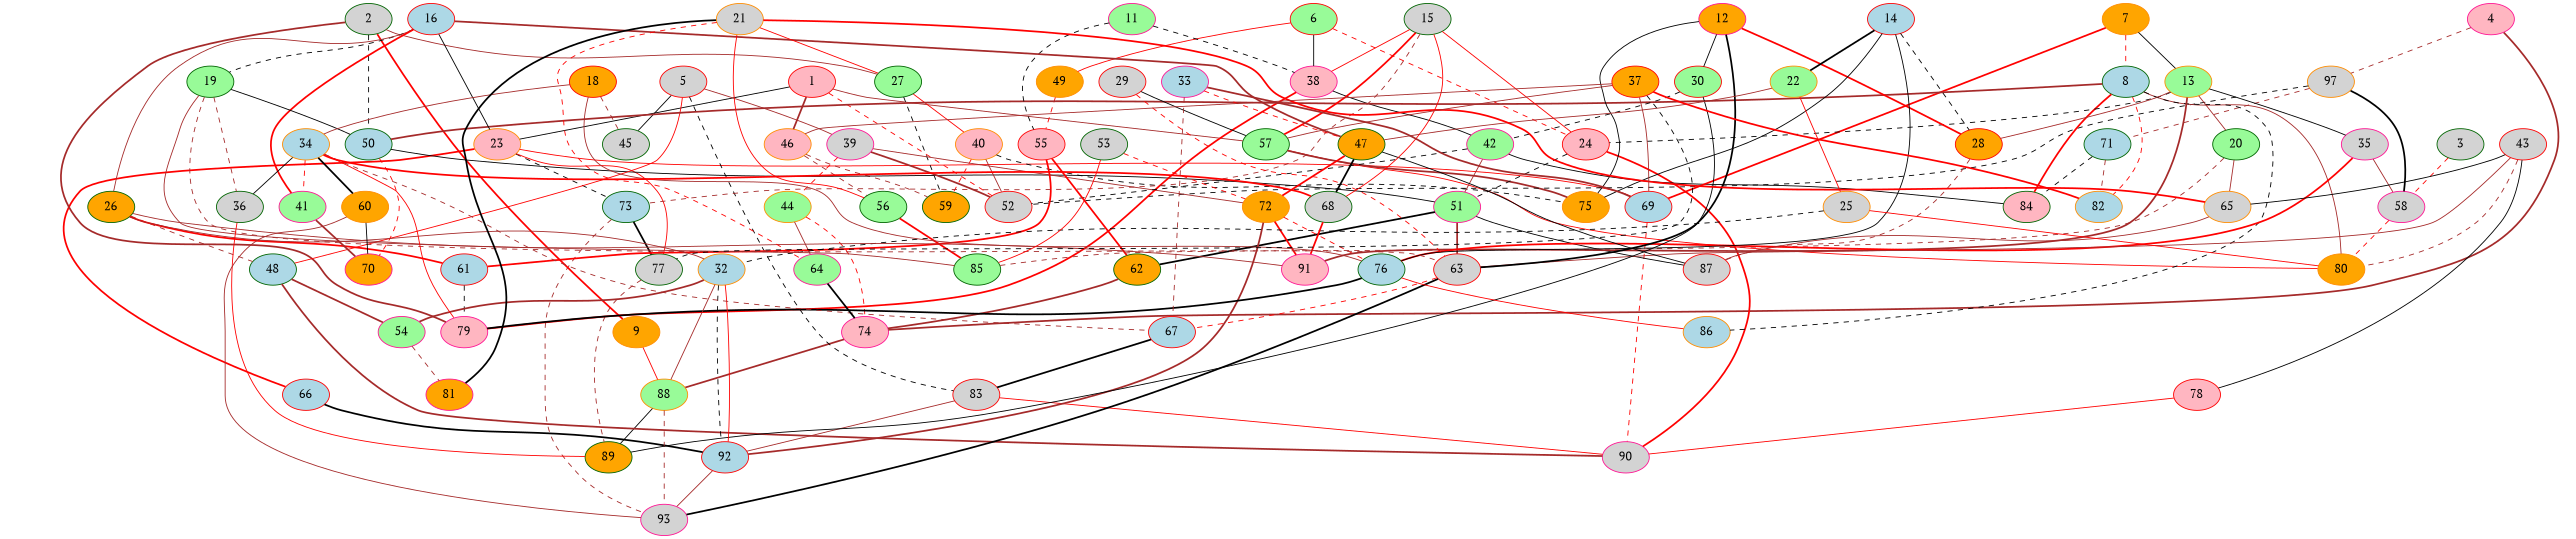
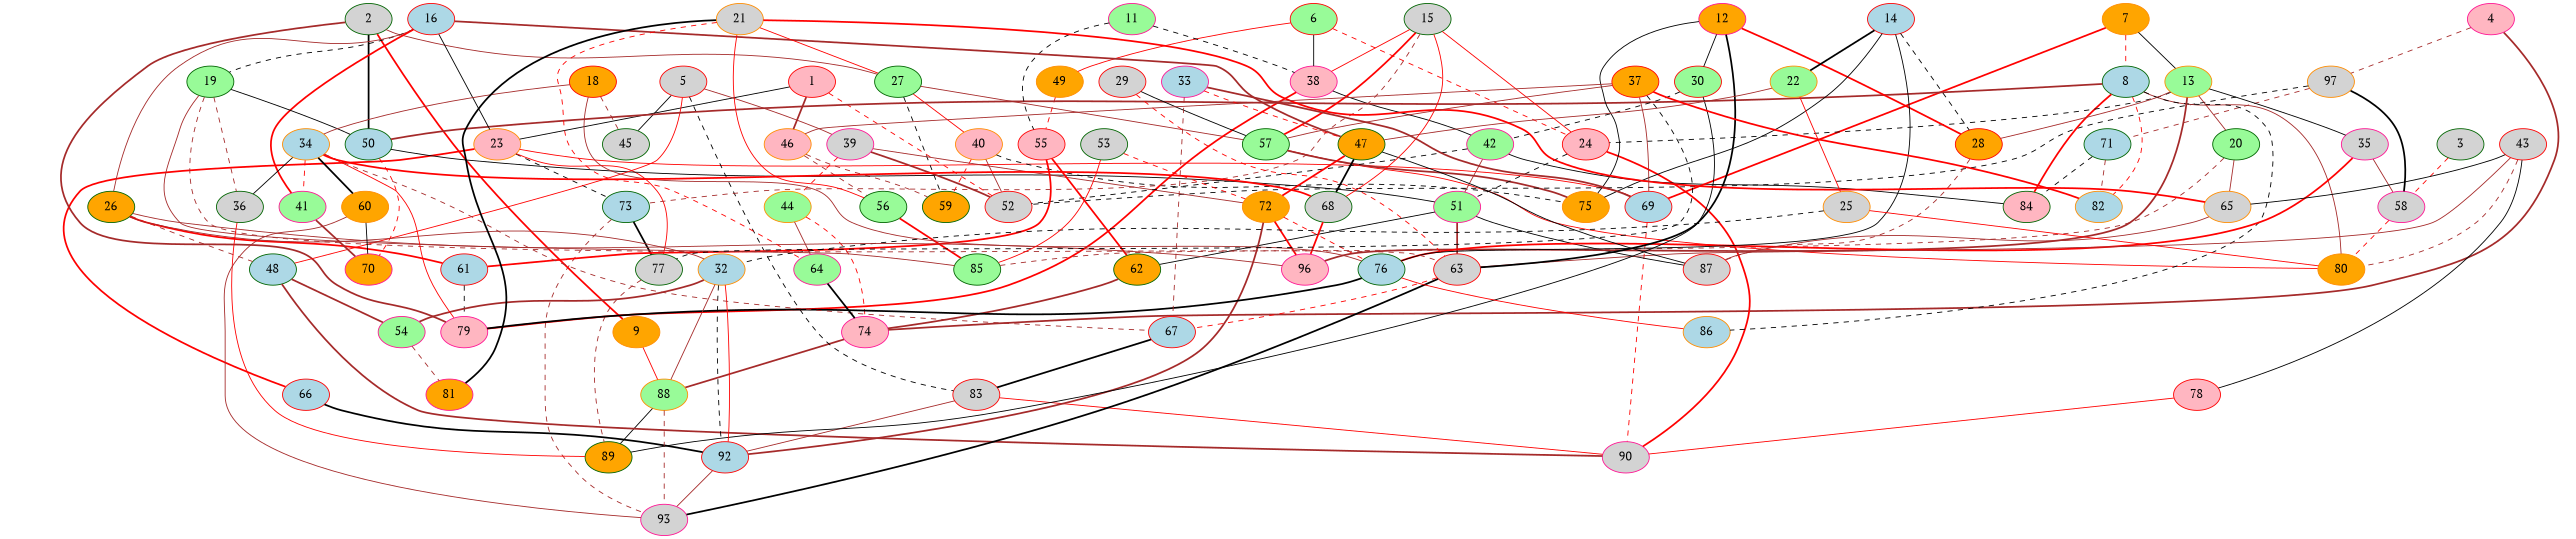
  graph {
    fontname="PT Serif"
    node [color=darkgreen fillcolor=lightgrey fontname="PT Serif" style=filled]
    edge [color=brown fontname="PT Serif" style=solid]
    1 [color=red fillcolor=lightpink]
    23 [color=darkorange fillcolor=lightpink]
    46 [color=darkorange fillcolor=lightpink]
    52 [color=red]
    57 [fillcolor=palegreen]
    69 [color=red fillcolor=lightblue]
    73 [fillcolor=lightblue]
    66 [color=red fillcolor=lightblue]
    77
    56 [fillcolor=palegreen]
    59 [fillcolor=orange]
    80 [color=darkorange fillcolor=orange]
    75 [color=darkorange fillcolor=orange]
    9 [color=darkorange fillcolor=orange]
    2
    27 [fillcolor=palegreen]
    50 [fillcolor=lightblue]
    79 [color=deeppink fillcolor=lightpink]
    88 [color=darkorange fillcolor=palegreen]
    40 [color=darkorange fillcolor=lightpink]
    51 [color=deeppink fillcolor=palegreen]
    70 [color=deeppink fillcolor=orange]
    58 [color=deeppink]
    3
    4 [color=deeppink fillcolor=lightpink]
    n26 [color=darkorange label=97]
    74 [color=deeppink fillcolor=lightpink]
    71 [fillcolor=lightblue]
    5 [color=red]
    39 [color=deeppink]
    45
    48 [fillcolor=lightblue]
    83 [color=red]
    44 [color=darkorange fillcolor=palegreen]
    72 [color=darkorange fillcolor=orange]
    90 [color=deeppink]
    54 [color=deeppink fillcolor=palegreen]
    92 [color=red fillcolor=lightblue]
    6 [color=red fillcolor=palegreen]
    24 [color=red fillcolor=lightpink]
    38 [color=deeppink fillcolor=lightpink]
    49 [color=darkorange fillcolor=orange]
    42 [color=deeppink fillcolor=palegreen]
    55 [color=red fillcolor=lightpink]
    7 [color=darkorange fillcolor=orange]
    8 [fillcolor=lightblue]
    13 [color=darkorange fillcolor=palegreen]
    82 [color=darkorange fillcolor=lightblue]
    84 [fillcolor=lightpink]
    86 [color=darkorange fillcolor=lightblue]
    20 [fillcolor=palegreen]
    28 [color=red fillcolor=orange]
    35 [color=deeppink]
-   91 [color=deeppink fillcolor=lightpink]
+   91 [color=deeppink fillcolor=lightpink label=96]
    89 [fillcolor=orange]
    93 [color=deeppink]
    85 [fillcolor=palegreen]
    65 [color=darkorange]
    43 [color=red]
    63 [color=red]
    78 [color=red fillcolor=lightpink]
    11 [color=deeppink fillcolor=palegreen]
    61 [color=red fillcolor=lightblue]
    62 [fillcolor=orange]
    12 [color=deeppink fillcolor=orange]
    30 [color=red fillcolor=palegreen]
    87 [color=red]
    67 [color=red fillcolor=lightblue]
    76 [fillcolor=lightblue]
    14 [color=red fillcolor=lightblue]
    22 [color=darkorange fillcolor=palegreen]
    47 [fillcolor=orange]
    25 [color=darkorange]
    15
    68
    16 [color=red fillcolor=lightblue]
    19 [fillcolor=palegreen]
    26 [fillcolor=orange]
    41 [color=deeppink fillcolor=palegreen]
    36
    32 [color=darkorange fillcolor=lightblue]
    18 [color=red fillcolor=orange]
    34 [color=darkorange fillcolor=lightblue]
    60 [color=darkorange fillcolor=orange]
    21 [color=darkorange]
    64 [color=deeppink fillcolor=palegreen]
    81 [color=deeppink fillcolor=orange]
    29 [color=red]
    33 [color=deeppink fillcolor=lightblue]
    37 [color=red fillcolor=orange]
    53
    1 -- 23 [color=black]
    1 -- 46 [style=bold]
    1 -- 52 [color=red style=dashed]
-   1 -- 57
+   27 -- 57
    23 -- 69 [color=red]
    23 -- 73 [color=black style=dashed]
    23 -- 66 [color=red style=bold]
    23 -- 77 [color=red]
    46 -- 56 [style=dashed]
    46 -- 59 [style=dashed]
    57 -- 80 [color=red]
    57 -- 75 [style=bold]
    69 -- 90 [color=red style=dashed]
    73 -- 77 [color=black style=bold]
    73 -- 93 [style=dashed]
    66 -- 92 [color=black style=bold]
    77 -- 89 [style=dashed]
    56 -- 85 [color=red style=bold]
    9 -- 88 [color=red]
    2 -- 9 [color=red style=bold]
    2 -- 27
-   2 -- 50 [color=black style=dashed]
+   2 -- 50 [color=black style=bold]
    2 -- 79 [style=bold]
    27 -- 59 [color=black style=dashed]
    27 -- 40 [color=red]
    50 -- 51 [color=black]
    50 -- 70 [color=red style=dashed]
    88 -- 89 [color=black]
    88 -- 93 [style=dashed]
    40 -- 52
    40 -- 59 [color=red style=dashed]
    40 -- 75 [color=black style=dashed]
    51 -- 63 [style=bold]
-   51 -- 62 [color=black style=bold]
+   51 -- 62 [color=black]
    51 -- 87 [color=black]
    58 -- 80 [color=red style=dashed]
    3 -- 58 [color=red style=dashed]
    4 -- n26 [style=dashed]
    4 -- 74 [style=bold]
    n26 -- 52 [color=black style=dashed]
    n26 -- 58 [color=black style=bold]
    n26 -- 71 [style=dashed]
    74 -- 88 [style=bold]
    71 -- 82 [style=dashed]
    71 -- 84 [color=black style=dashed]
    5 -- 39
    5 -- 45 [color=black]
    5 -- 48 [color=red]
    5 -- 83 [color=black style=dashed]
    39 -- 52 [style=bold]
    39 -- 44 [color=red style=dashed]
    39 -- 72
    48 -- 90 [style=bold]
    48 -- 54 [style=bold]
    83 -- 90 [color=red]
    83 -- 92
    44 -- 74 [color=red style=dashed]
    44 -- 64
    72 -- 92 [style=bold]
    72 -- 91 [color=red style=bold]
    72 -- 76 [color=red style=dashed]
    54 -- 81 [style=dashed]
    92 -- 93
    6 -- 24 [color=red style=dashed]
    6 -- 38 [color=black]
    6 -- 49 [color=red]
    24 -- 51 [color=black style=dashed]
    24 -- 90 [color=red style=bold]
    38 -- 79 [color=red style=bold]
    38 -- 42 [color=black]
    49 -- 55 [color=red style=dashed]
    42 -- 52 [color=black style=dashed]
    42 -- 51
    42 -- 84 [color=black]
    55 -- 61 [color=red style=bold]
    55 -- 62 [color=red style=bold]
    7 -- 69 [color=red style=bold]
    7 -- 8 [color=red style=dashed]
    7 -- 13 [color=black]
    8 -- 80
    8 -- 50 [style=bold]
    8 -- 82 [color=red style=dashed]
    8 -- 84 [color=red style=bold]
    8 -- 86 [color=black style=dashed]
    13 -- 24 [color=black style=dashed]
    13 -- 20
    13 -- 28
    13 -- 35 [color=black]
    13 -- 91 [style=bold]
    20 -- 85 [style=dashed]
    20 -- 65
    28 -- 87 [style=dashed]
    35 -- 58
    35 -- 76 [color=red style=bold]
    65 -- 87
    43 -- 80 [style=dashed]
    43 -- 65 [color=black]
    43 -- 63
    43 -- 78 [color=black]
    63 -- 93 [color=black style=bold]
    63 -- 67 [color=red style=dashed]
    78 -- 90 [color=red]
    11 -- 38 [color=black style=dashed]
    11 -- 55 [color=black style=dashed]
    61 -- 79 [color=black style=dashed]
    62 -- 74 [style=bold]
    12 -- 75 [color=black]
    12 -- 28 [color=red style=bold]
    12 -- 63 [color=black style=bold]
    12 -- 30 [color=black]
    30 -- 42 [color=black style=dashed]
    30 -- 89 [color=black]
    67 -- 83 [color=black style=bold]
    76 -- 79 [color=black style=bold]
    76 -- 86 [color=red]
    14 -- 75 [color=black]
    14 -- 28 [color=black style=dashed]
    14 -- 76 [color=black]
    14 -- 22 [color=black style=bold]
    22 -- 47
    22 -- 25 [color=red]
    47 -- 72 [color=red style=bold]
    47 -- 87 [color=black]
    47 -- 68 [color=black style=bold]
    25 -- 80 [color=red]
    25 -- 32 [color=black style=dashed]
    15 -- 57 [color=red style=bold]
    15 -- 73 [style=dashed]
    15 -- 24 [color=red]
    15 -- 38 [color=red]
    15 -- 68 [color=red]
    68 -- 91 [color=red style=bold]
    16 -- 23 [color=black]
    16 -- 47 [style=bold]
    16 -- 19 [color=black style=dashed]
    16 -- 26
    16 -- 41 [color=red style=bold]
    19 -- 50 [color=black]
    19 -- 85
    19 -- 63 [style=dashed]
    19 -- 36 [style=dashed]
    26 -- 48 [style=dashed]
    26 -- 91
    26 -- 61 [color=red style=bold]
    26 -- 32
    41 -- 70 [style=bold]
    36 -- 89 [color=red]
    32 -- 88
    32 -- 54 [style=bold]
    32 -- 92 [color=black style=dashed]
    32 -- 92 [color=red]
    18 -- 45 [style=dashed]
    18 -- 76
    18 -- 34
    34 -- 79 [color=red]
    34 -- 67 [style=dashed]
    34 -- 68 [color=red style=bold]
    34 -- 41 [color=red style=dashed]
    34 -- 36 [color=black]
    34 -- 60 [color=black style=bold]
    60 -- 70 [color=black]
    60 -- 93
    21 -- 56 [color=red]
    21 -- 27 [color=red]
    21 -- 65 [color=red style=bold]
    21 -- 64 [color=red style=dashed]
    21 -- 81 [color=black style=bold]
    64 -- 74 [color=black style=bold]
    29 -- 57 [color=black]
    29 -- 63 [color=red style=dashed]
    33 -- 69 [style=bold]
    33 -- 67 [style=dashed]
    33 -- 47 [color=red style=dashed]
    37 -- 46
    37 -- 57
    37 -- 69
    37 -- 77 [color=black style=dashed]
    37 -- 82 [color=red style=bold]
    53 -- 72 [color=red style=dashed]
    53 -- 85 [color=red]
  }
